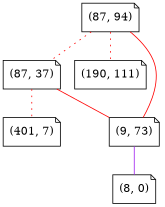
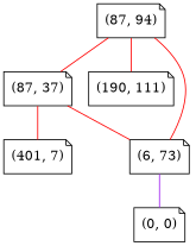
  graph {
    node [shape=note]
    edge [color=red style=dotted weight=1]
    "(87, 94)"
    "(87, 37)"
    n3 [label="(190, 111)"]
-   "(9, 73)"
+   "(9, 73)" [label="(6, 73)"]
    n5 [label="(401, 7)"]
-   "(0, 0)" [label="(8, 0)"]
-   "(87, 94)" -- "(87, 37)"
-   "(87, 94)" -- n3
+   "(0, 0)"
+   "(87, 94)" -- "(87, 37)" [style=solid]
+   "(87, 94)" -- n3 [style=solid]
    "(87, 94)" -- "(9, 73)" [style=solid]
    "(87, 37)" -- "(9, 73)" [style=solid]
-   "(87, 37)" -- n5
+   "(87, 37)" -- n5 [style=solid]
    "(9, 73)" -- "(0, 0)" [color=purple style=solid weight=4]
  }
